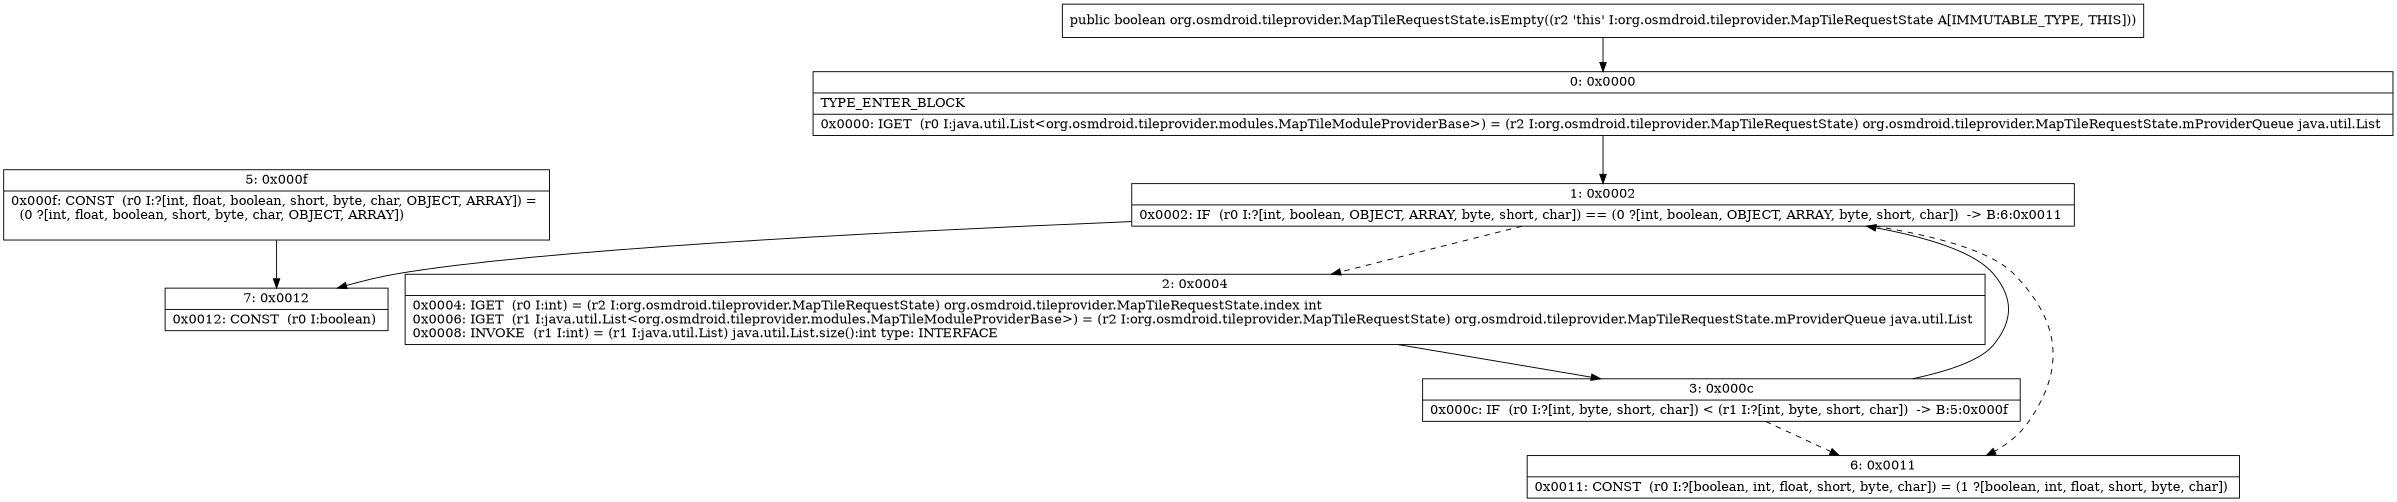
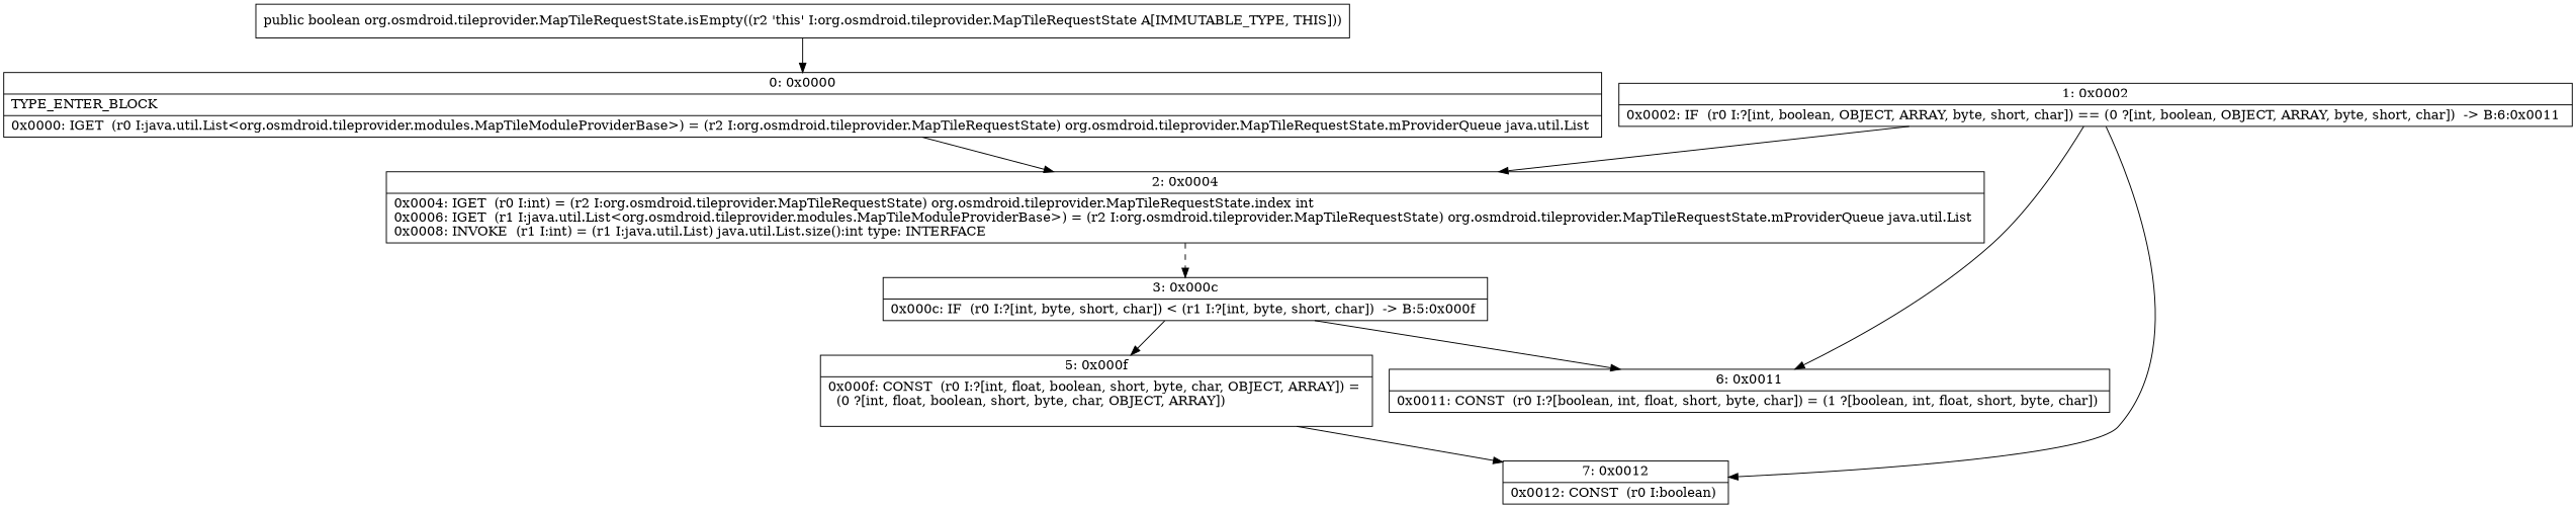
  digraph {
    node [shape=record]
    n1 [label="{0\:\ 0x0000|TYPE_ENTER_BLOCK\l|0x0000: IGET  (r0 I:java.util.List\<org.osmdroid.tileprovider.modules.MapTileModuleProviderBase\>) = (r2 I:org.osmdroid.tileprovider.MapTileRequestState) org.osmdroid.tileprovider.MapTileRequestState.mProviderQueue java.util.List \l}"]
    n2 [label="{1\:\ 0x0002|0x0002: IF  (r0 I:?[int, boolean, OBJECT, ARRAY, byte, short, char]) == (0 ?[int, boolean, OBJECT, ARRAY, byte, short, char])  \-\> B:6:0x0011 \l}"]
    n3 [label="{2\:\ 0x0004|0x0004: IGET  (r0 I:int) = (r2 I:org.osmdroid.tileprovider.MapTileRequestState) org.osmdroid.tileprovider.MapTileRequestState.index int \l0x0006: IGET  (r1 I:java.util.List\<org.osmdroid.tileprovider.modules.MapTileModuleProviderBase\>) = (r2 I:org.osmdroid.tileprovider.MapTileRequestState) org.osmdroid.tileprovider.MapTileRequestState.mProviderQueue java.util.List \l0x0008: INVOKE  (r1 I:int) = (r1 I:java.util.List) java.util.List.size():int type: INTERFACE \l}"]
    n4 [label="{6\:\ 0x0011|0x0011: CONST  (r0 I:?[boolean, int, float, short, byte, char]) = (1 ?[boolean, int, float, short, byte, char]) \l}"]
    n5 [label="{7\:\ 0x0012|0x0012: CONST  (r0 I:boolean) \l}"]
    n6 [label="{3\:\ 0x000c|0x000c: IF  (r0 I:?[int, byte, short, char]) \< (r1 I:?[int, byte, short, char])  \-\> B:5:0x000f \l}"]
    n7 [label="{5\:\ 0x000f|0x000f: CONST  (r0 I:?[int, float, boolean, short, byte, char, OBJECT, ARRAY]) = \l  (0 ?[int, float, boolean, short, byte, char, OBJECT, ARRAY])\l \l}"]
    n8 [label="{public boolean org.osmdroid.tileprovider.MapTileRequestState.isEmpty((r2 'this' I:org.osmdroid.tileprovider.MapTileRequestState A[IMMUTABLE_TYPE, THIS])) }"]
-   n1 -> n2
-   n2 -> n3 [style=dashed]
-   n2 -> n4 [style=dashed]
+   n1 -> n3
+   n2 -> n3 [style=solid]
+   n2 -> n4
    n2 -> n5
-   n3 -> n6
-   n6 -> n4 [style=dashed]
-   n6 -> n2
+   n3 -> n6 [style=dashed]
+   n6 -> n4 [style=solid]
+   n6 -> n7
    n7 -> n5
    n8 -> n1
  }
